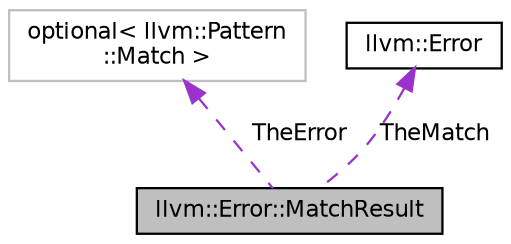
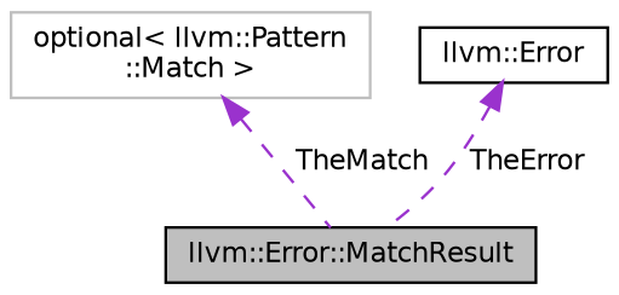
  digraph {
    node [color=black fontname=Helvetica fontsize=10 shape=record]
    edge [color=darkorchid3 dir=back fontname=Helvetica fontsize=10 labelfontname=Helvetica labelfontsize=10 style=dashed]
    n1 [fillcolor=grey75 fontcolor=black height=0.2 label="llvm::Error::MatchResult" style=filled width=0.4]
    n2 [color=grey75 height=0.2 label="optional\< llvm::Pattern\l::Match \>" width=0.4]
    n3 [height=0.2 label="llvm::Error" width=0.4]
-   n2 -> n1 [label=" TheError"]
-   n3 -> n1 [label=" TheMatch"]
+   n2 -> n1 [label=" TheMatch"]
+   n3 -> n1 [label=" TheError"]
  }
